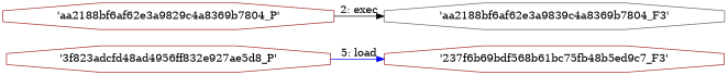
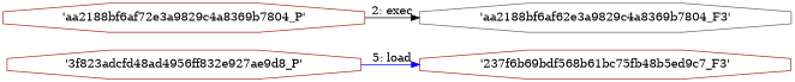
  digraph {
    engine=neato
    fixedsize=false
    fontsize=10
    nodesep=0.3
    rankdir=LR
    ranksep=0
    splines=true
    node [color=brown node_type=Process shape=octagon]
    "'237f6b69bdf568b61bc75fb48b5ed9c7_F3'" [node_type=file]
-   "'3f823adcfd48ad4956ff832e927ae9d8_P'" [label="'3f823adcfd48ad4956ff832e927ae5d8_P'"]
-   "'aa2188bf6af62e3a9829c4a8369b7804_F3'" [color=gray40 node_type=File label="'aa2188bf6af62e3a9839c4a8369b7804_F3'"]
-   "'aa2188bf6af62e3a9829c4a8369b7804_P'"
+   "'3f823adcfd48ad4956ff832e927ae9d8_P'"
+   "'aa2188bf6af62e3a9829c4a8369b7804_F3'" [color=gray40 node_type=File]
+   "'aa2188bf6af62e3a9829c4a8369b7804_P'" [label="'aa2188bf6af72e3a9829c4a8369b7804_P'"]
    "'3f823adcfd48ad4956ff832e927ae9d8_P'" -> "'237f6b69bdf568b61bc75fb48b5ed9c7_F3'" [color=blue label="5: load"]
    "'aa2188bf6af62e3a9829c4a8369b7804_P'" -> "'aa2188bf6af62e3a9829c4a8369b7804_F3'" [color=black label="2: exec"]
  }
